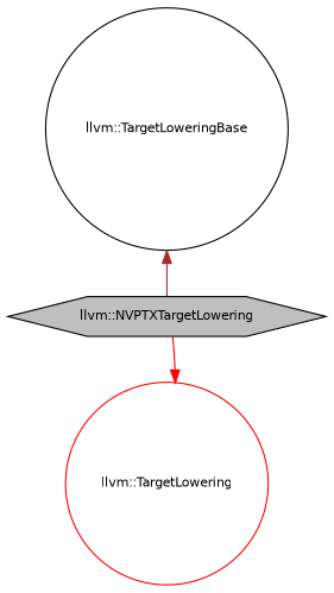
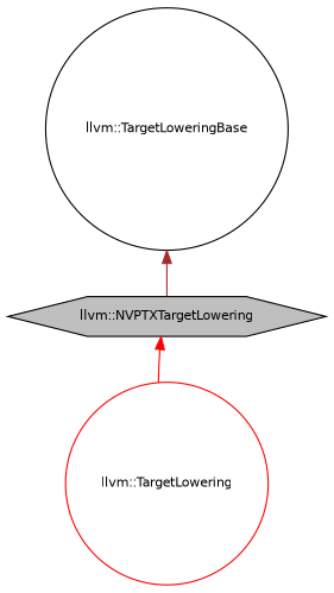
  digraph {
    node [color=black fontname=Helvetica fontsize=10 shape=circle]
    edge [dir=back fontname=Helvetica fontsize=10 labelfontname=Helvetica labelfontsize=10 style=solid]
    n1 [fillcolor=grey75 fontcolor=black height=0.2 label="llvm::NVPTXTargetLowering" shape=hexagon style=filled width=0.4]
    n2 [color=red height=0.2 label="llvm::TargetLowering" width=0.4]
    n3 [height=0.2 label="llvm::TargetLoweringBase" width=0.4]
-   n2 -> n1 [color=red]
+   n1 -> n2 [color=red]
    n3 -> n1 [color=brown]
  }
